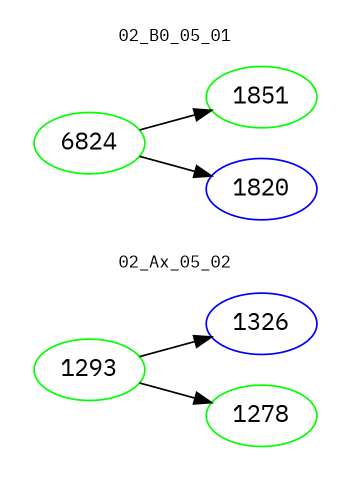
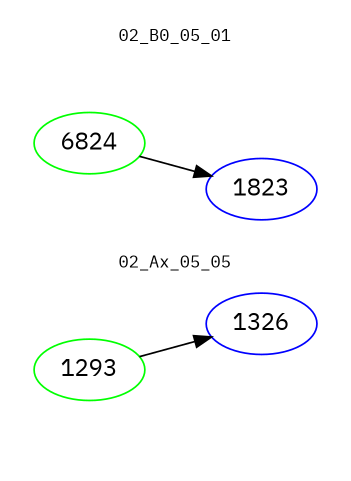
  digraph {
    fontname="IBM Plex Mono"
    rankdir=LR
    node [color=green fontname="IBM Plex Mono"]
    edge [color=black fontname="IBM Plex Mono"]
    n1 [label=1293]
-   n2 [label=1278]
    n3 [color=blue label=1326]
    n4 [label=6824]
-   n5 [color=blue label=1820]
-   n6 [label=1851]
+   n5 [color=blue label=1823]
    subgraph cluster_1 {
      color=white
      fontsize=10
-     label="02_Ax_05_02"
+     label="02_Ax_05_05"
      n1
-     n2
      n3
    }
    subgraph cluster_2 {
      color=white
      fontsize=10
      label="02_B0_05_01"
      n4
      n5
-     n6
    }
-   n1 -> n2
    n1 -> n3
    n4 -> n5
-   n4 -> n6
  }
